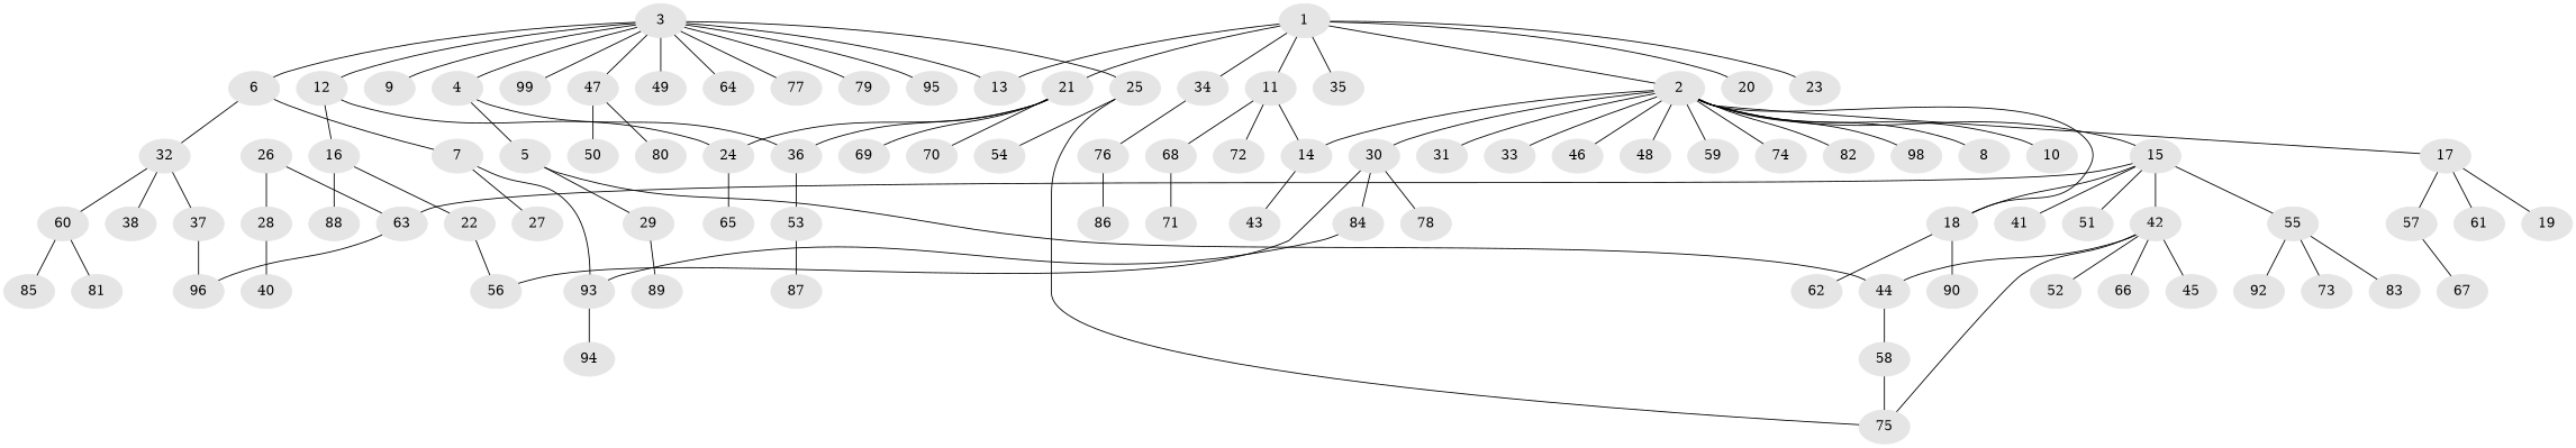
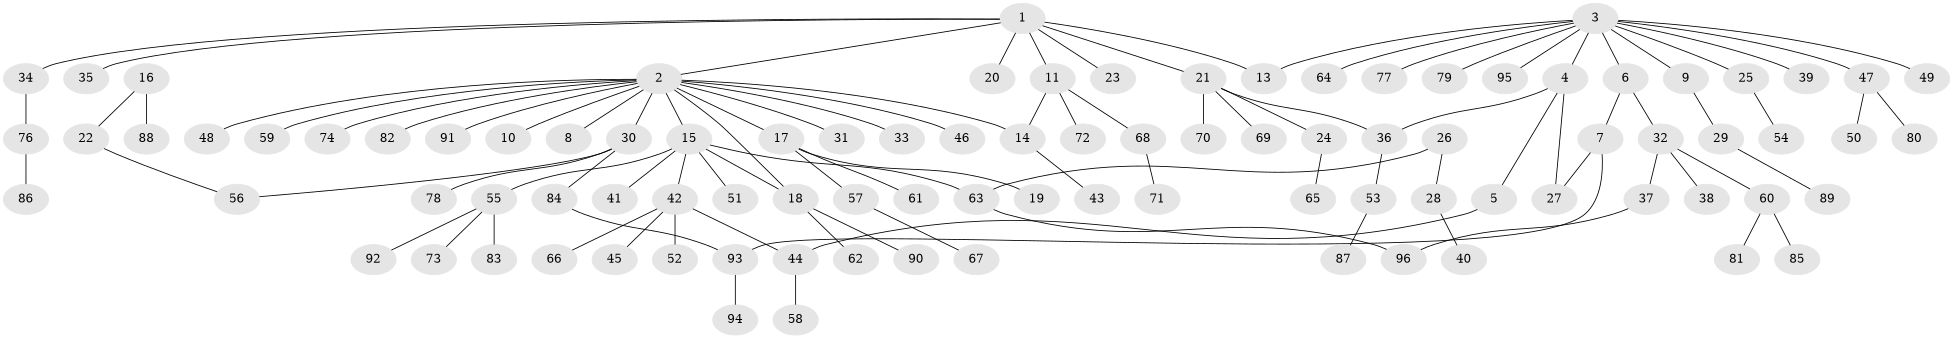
  graph {
    node [color=gray90 style=filled]
    1
    2
    11
    20
    21
    23
    34
    35
    13
    8
    10
    14
    15
    17
    18
    30
    31
    33
    46
    48
    59
    74
    82
-   91 [label=98]
+   91
    3
    4
    6
    9
-   12
    25
-   39 [label=99]
+   39
    47
    49
    64
    77
    79
    95
    68
    72
    36
    24
    69
    70
    76
    43
    41
    42
    51
    55
    63
    19
    57
    61
    62
    90
    56
    78
    84
    5
    27
    7
    32
    16
    54
-   75
    50
    80
    29
    44
    53
    89
    58
    93
    37
    38
    60
    94
    71
    22
    88
    65
    26
    28
    45
    52
    66
    73
    83
    92
    67
    40
    96
    81
    85
    86
    87
    1 -- 2
    1 -- 11
    1 -- 20
    1 -- 21
    1 -- 23
    1 -- 34
    1 -- 35
    1 -- 13
    2 -- 8
    2 -- 10
    2 -- 14
    2 -- 15
    2 -- 17
    2 -- 18
    2 -- 30
    2 -- 31
    2 -- 33
    2 -- 46
    2 -- 48
    2 -- 59
    2 -- 74
    2 -- 82
    2 -- 91
    11 -- 14
    11 -- 68
    11 -- 72
    21 -- 36
    21 -- 24
    21 -- 69
    21 -- 70
    34 -- 76
    14 -- 43
    15 -- 18
    15 -- 41
    15 -- 42
    15 -- 51
    15 -- 55
    15 -- 63
    17 -- 19
    17 -- 57
    17 -- 61
    18 -- 62
    18 -- 90
    30 -- 56
    30 -- 78
    30 -- 84
    3 -- 13
    3 -- 4
    3 -- 6
    3 -- 9
-   3 -- 12
    3 -- 25
    3 -- 39
    3 -- 47
    3 -- 49
    3 -- 64
    3 -- 77
    3 -- 79
    3 -- 95
    4 -- 36
    4 -- 5
+   4 -- 27
    6 -- 7
    6 -- 32
-   12 -- 24
-   12 -- 16
    25 -- 54
-   25 -- 75
    47 -- 50
    47 -- 80
    68 -- 71
    36 -- 53
    24 -- 65
    76 -- 86
-   42 -- 75
    42 -- 44
    42 -- 45
    42 -- 52
    42 -- 66
    55 -- 73
    55 -- 83
    55 -- 92
    63 -- 96
    57 -- 67
    84 -- 93
-   5 -- 29
+   9 -- 29
    5 -- 44
    7 -- 27
    7 -- 93
    32 -- 37
    32 -- 38
    32 -- 60
    16 -- 22
    16 -- 88
    29 -- 89
    44 -- 58
    53 -- 87
-   58 -- 75
    93 -- 94
    37 -- 96
    60 -- 81
    60 -- 85
    22 -- 56
    26 -- 63
    26 -- 28
    28 -- 40
  }
